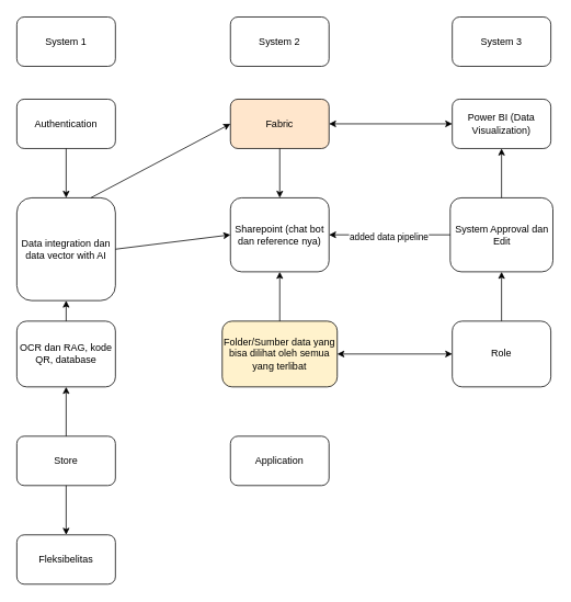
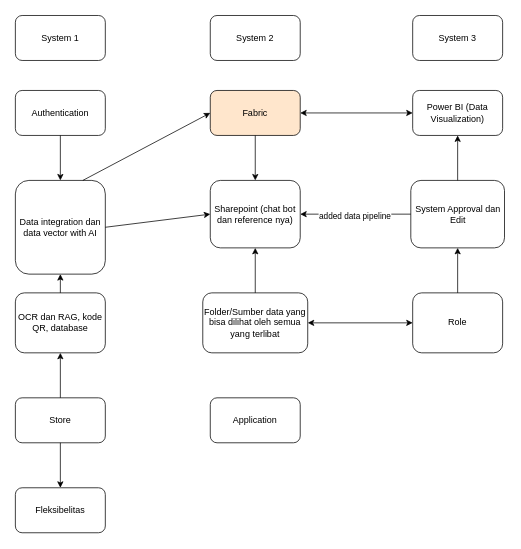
  <mxCell id="0" />
  <mxCell id="1" parent="0" />
  <mxCell id="2" value="System 1" style="rounded=1;whiteSpace=wrap;html=1;" vertex="1" parent="1"><mxGeometry x="20" y="20" width="120" height="60" as="geometry" /></mxCell>
  <mxCell id="3" value="System 2" style="rounded=1;whiteSpace=wrap;html=1;" vertex="1" parent="1"><mxGeometry x="280" y="20" width="120" height="60" as="geometry" /></mxCell>
  <mxCell id="4" value="System 3" style="rounded=1;whiteSpace=wrap;html=1;" vertex="1" parent="1"><mxGeometry x="550" y="20" width="120" height="60" as="geometry" /></mxCell>
  <mxCell id="5" value="Data integration dan data vector with AI" style="rounded=1;whiteSpace=wrap;html=1;" vertex="1" parent="1"><mxGeometry x="20" y="240" width="120" height="125" as="geometry" /></mxCell>
  <mxCell id="6" value="System Approval dan Edit" style="rounded=1;whiteSpace=wrap;html=1;" vertex="1" parent="1"><mxGeometry x="547.5" y="240" width="125" height="90" as="geometry" /></mxCell>
  <mxCell id="7" value="Sharepoint (chat bot dan reference nya)" style="rounded=1;whiteSpace=wrap;html=1;" vertex="1" parent="1"><mxGeometry x="280" y="240" width="120" height="90" as="geometry" /></mxCell>
  <mxCell id="8" value="" style="endArrow=classic;html=1;rounded=0;exitX=1;exitY=0.5;exitDx=0;exitDy=0;entryX=0;entryY=0.5;entryDx=0;entryDy=0;" edge="1" parent="1" source="5" target="7"><mxGeometry width="50" height="50" relative="1" as="geometry"><mxPoint x="360" y="230" as="sourcePoint" /><mxPoint x="410" y="180" as="targetPoint" /></mxGeometry></mxCell>
  <mxCell id="9" value="" style="endArrow=classic;html=1;rounded=0;exitX=0;exitY=0.5;exitDx=0;exitDy=0;entryX=1;entryY=0.5;entryDx=0;entryDy=0;" edge="1" parent="1" source="6" target="7"><mxGeometry width="50" height="50" relative="1" as="geometry"><mxPoint x="360" y="230" as="sourcePoint" /><mxPoint x="410" y="180" as="targetPoint" /></mxGeometry></mxCell>
  <mxCell id="10" value="added data pipeline" style="edgeLabel;html=1;align=center;verticalAlign=middle;resizable=0;points=[];" vertex="1" connectable="0" parent="9"><mxGeometry x="0.012" y="2" relative="1" as="geometry"><mxPoint as="offset" /></mxGeometry></mxCell>
  <mxCell id="11" value="Role" style="rounded=1;whiteSpace=wrap;html=1;" vertex="1" parent="1"><mxGeometry x="550" y="390" width="120" height="80" as="geometry" /></mxCell>
  <mxCell id="12" value="" style="endArrow=classic;html=1;rounded=0;exitX=0.5;exitY=0;exitDx=0;exitDy=0;entryX=0.5;entryY=1;entryDx=0;entryDy=0;" edge="1" parent="1" source="11" target="6"><mxGeometry width="50" height="50" relative="1" as="geometry"><mxPoint x="360" y="330" as="sourcePoint" /><mxPoint x="410" y="280" as="targetPoint" /></mxGeometry></mxCell>
- <mxCell id="13" value="Folder/Sumber data yang bisa dilihat oleh semua yang terlibat" style="rounded=1;whiteSpace=wrap;html=1;fillColor=#fff2cc;" vertex="1" parent="1"><mxGeometry x="270" y="390" width="140" height="80" as="geometry" /></mxCell>
+ <mxCell id="13" value="Folder/Sumber data yang bisa dilihat oleh semua yang terlibat" style="rounded=1;whiteSpace=wrap;html=1;" vertex="1" parent="1"><mxGeometry x="270" y="390" width="140" height="80" as="geometry" /></mxCell>
  <mxCell id="14" value="" style="endArrow=classic;html=1;rounded=0;exitX=0.5;exitY=0;exitDx=0;exitDy=0;entryX=0.5;entryY=1;entryDx=0;entryDy=0;" edge="1" parent="1" source="13" target="7"><mxGeometry width="50" height="50" relative="1" as="geometry"><mxPoint x="360" y="330" as="sourcePoint" /><mxPoint x="410" y="280" as="targetPoint" /></mxGeometry></mxCell>
  <mxCell id="15" value="OCR dan RAG, kode QR, database" style="rounded=1;whiteSpace=wrap;html=1;" vertex="1" parent="1"><mxGeometry x="20" y="390" width="120" height="80" as="geometry" /></mxCell>
  <mxCell id="16" value="" style="endArrow=classic;html=1;rounded=0;exitX=0.5;exitY=0;exitDx=0;exitDy=0;entryX=0.5;entryY=1;entryDx=0;entryDy=0;" edge="1" parent="1" source="15" target="5"><mxGeometry width="50" height="50" relative="1" as="geometry"><mxPoint x="360" y="330" as="sourcePoint" /><mxPoint x="410" y="280" as="targetPoint" /></mxGeometry></mxCell>
  <mxCell id="17" value="Authentication" style="rounded=1;whiteSpace=wrap;html=1;" vertex="1" parent="1"><mxGeometry x="20" y="120" width="120" height="60" as="geometry" /></mxCell>
  <mxCell id="18" value="" style="endArrow=classic;html=1;rounded=0;exitX=0.5;exitY=1;exitDx=0;exitDy=0;" edge="1" parent="1" source="17" target="5"><mxGeometry width="50" height="50" relative="1" as="geometry"><mxPoint x="360" y="330" as="sourcePoint" /><mxPoint x="410" y="280" as="targetPoint" /></mxGeometry></mxCell>
  <mxCell id="19" value="Fabric" style="rounded=1;whiteSpace=wrap;html=1;fillColor=#ffe6cc;" vertex="1" parent="1"><mxGeometry x="280" y="120" width="120" height="60" as="geometry" /></mxCell>
  <mxCell id="20" value="Power BI (Data Visualization)" style="rounded=1;whiteSpace=wrap;html=1;" vertex="1" parent="1"><mxGeometry x="550" y="120" width="120" height="60" as="geometry" /></mxCell>
  <mxCell id="21" value="Application" style="rounded=1;whiteSpace=wrap;html=1;" vertex="1" parent="1"><mxGeometry x="280" y="530" width="120" height="60" as="geometry" /></mxCell>
  <mxCell id="22" value="" style="endArrow=classic;html=1;rounded=0;exitX=0.5;exitY=1;exitDx=0;exitDy=0;entryX=0.5;entryY=0;entryDx=0;entryDy=0;" edge="1" parent="1" source="19" target="7"><mxGeometry width="50" height="50" relative="1" as="geometry"><mxPoint x="360" y="440" as="sourcePoint" /><mxPoint x="410" y="390" as="targetPoint" /></mxGeometry></mxCell>
  <mxCell id="23" value="" style="endArrow=classic;html=1;rounded=0;exitX=0.5;exitY=0;exitDx=0;exitDy=0;entryX=0.5;entryY=1;entryDx=0;entryDy=0;" edge="1" parent="1" source="6" target="20"><mxGeometry width="50" height="50" relative="1" as="geometry"><mxPoint x="360" y="440" as="sourcePoint" /><mxPoint x="410" y="390" as="targetPoint" /></mxGeometry></mxCell>
  <mxCell id="24" value="" style="endArrow=classic;startArrow=classic;html=1;rounded=0;exitX=1;exitY=0.5;exitDx=0;exitDy=0;entryX=0;entryY=0.5;entryDx=0;entryDy=0;" edge="1" parent="1" source="19" target="20"><mxGeometry width="50" height="50" relative="1" as="geometry"><mxPoint x="360" y="320" as="sourcePoint" /><mxPoint x="410" y="270" as="targetPoint" /></mxGeometry></mxCell>
  <mxCell id="25" value="Store" style="rounded=1;whiteSpace=wrap;html=1;" vertex="1" parent="1"><mxGeometry x="20" y="530" width="120" height="60" as="geometry" /></mxCell>
  <mxCell id="26" value="" style="endArrow=classic;html=1;rounded=0;exitX=0.5;exitY=0;exitDx=0;exitDy=0;entryX=0.5;entryY=1;entryDx=0;entryDy=0;" edge="1" parent="1" source="25" target="15"><mxGeometry width="50" height="50" relative="1" as="geometry"><mxPoint x="360" y="620" as="sourcePoint" /><mxPoint x="110" y="480" as="targetPoint" /></mxGeometry></mxCell>
  <mxCell id="27" value="" style="endArrow=classic;startArrow=classic;html=1;rounded=0;exitX=1;exitY=0.5;exitDx=0;exitDy=0;entryX=0;entryY=0.5;entryDx=0;entryDy=0;" edge="1" parent="1" source="13" target="11"><mxGeometry width="50" height="50" relative="1" as="geometry"><mxPoint x="360" y="320" as="sourcePoint" /><mxPoint x="410" y="270" as="targetPoint" /></mxGeometry></mxCell>
  <mxCell id="28" value="" style="endArrow=classic;html=1;rounded=0;exitX=0.5;exitY=1;exitDx=0;exitDy=0;" edge="1" parent="1" source="25" target="29"><mxGeometry width="50" height="50" relative="1" as="geometry"><mxPoint x="360" y="620" as="sourcePoint" /><mxPoint x="80" y="640" as="targetPoint" /></mxGeometry></mxCell>
  <mxCell id="29" value="Fleksibelitas" style="rounded=1;whiteSpace=wrap;html=1;" vertex="1" parent="1"><mxGeometry x="20" y="650" width="120" height="60" as="geometry" /></mxCell>
  <mxCell id="30" value="" style="endArrow=classic;html=1;rounded=0;exitX=0.75;exitY=0;exitDx=0;exitDy=0;entryX=0;entryY=0.5;entryDx=0;entryDy=0;" edge="1" parent="1" source="5" target="19"><mxGeometry width="50" height="50" relative="1" as="geometry"><mxPoint x="360" y="320" as="sourcePoint" /><mxPoint x="410" y="270" as="targetPoint" /></mxGeometry></mxCell>
